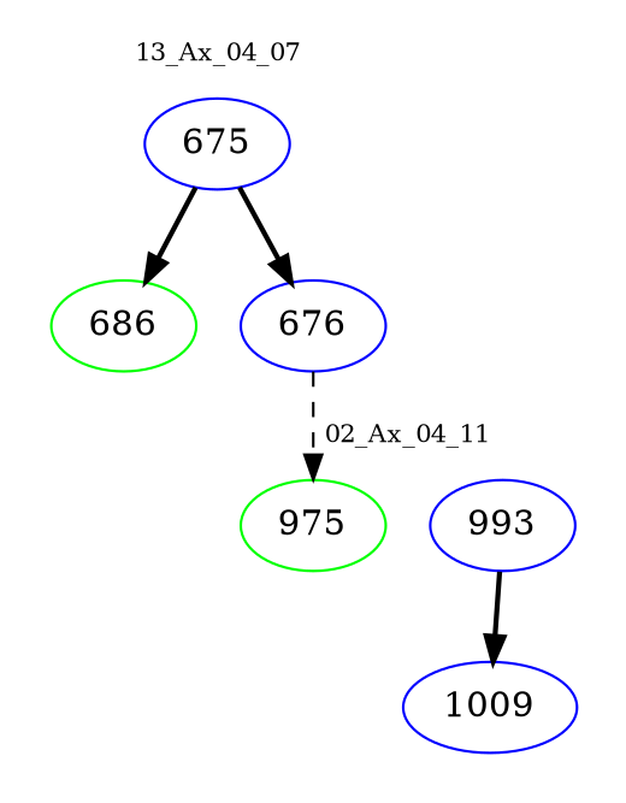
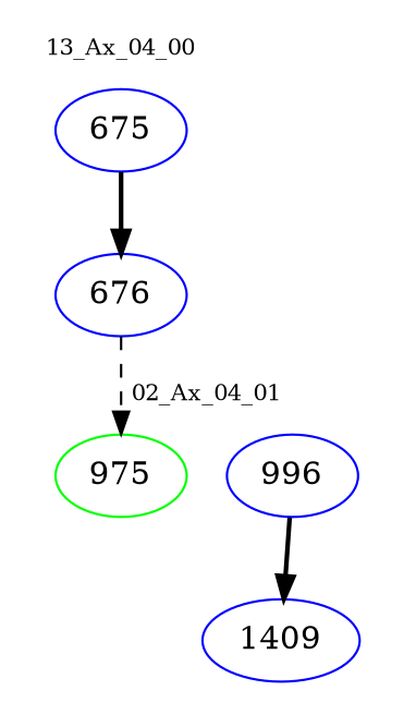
  digraph {
    node [color=blue]
    edge [color=black style=bold]
    n1 [label=675]
-   n2 [color=green label=686]
    n3 [label=676]
-   n4 [label=993]
+   n4 [label=996]
    n5 [color=green label=975]
-   n6 [label=1009]
+   n6 [label=1409]
    subgraph cluster_1 {
      color=white
      fontsize=10
-     label="13_Ax_04_07"
+     label="13_Ax_04_00"
      n1
-     n2
      n3
    }
    subgraph cluster_2 {
      color=white
      fontsize=10
-     label="02_Ax_04_11"
+     label="02_Ax_04_01"
      n4
      n5
      n6
    }
-   n1 -> n2
    n1 -> n3
    n3 -> n5 [style=dashed]
    n4 -> n6
  }
